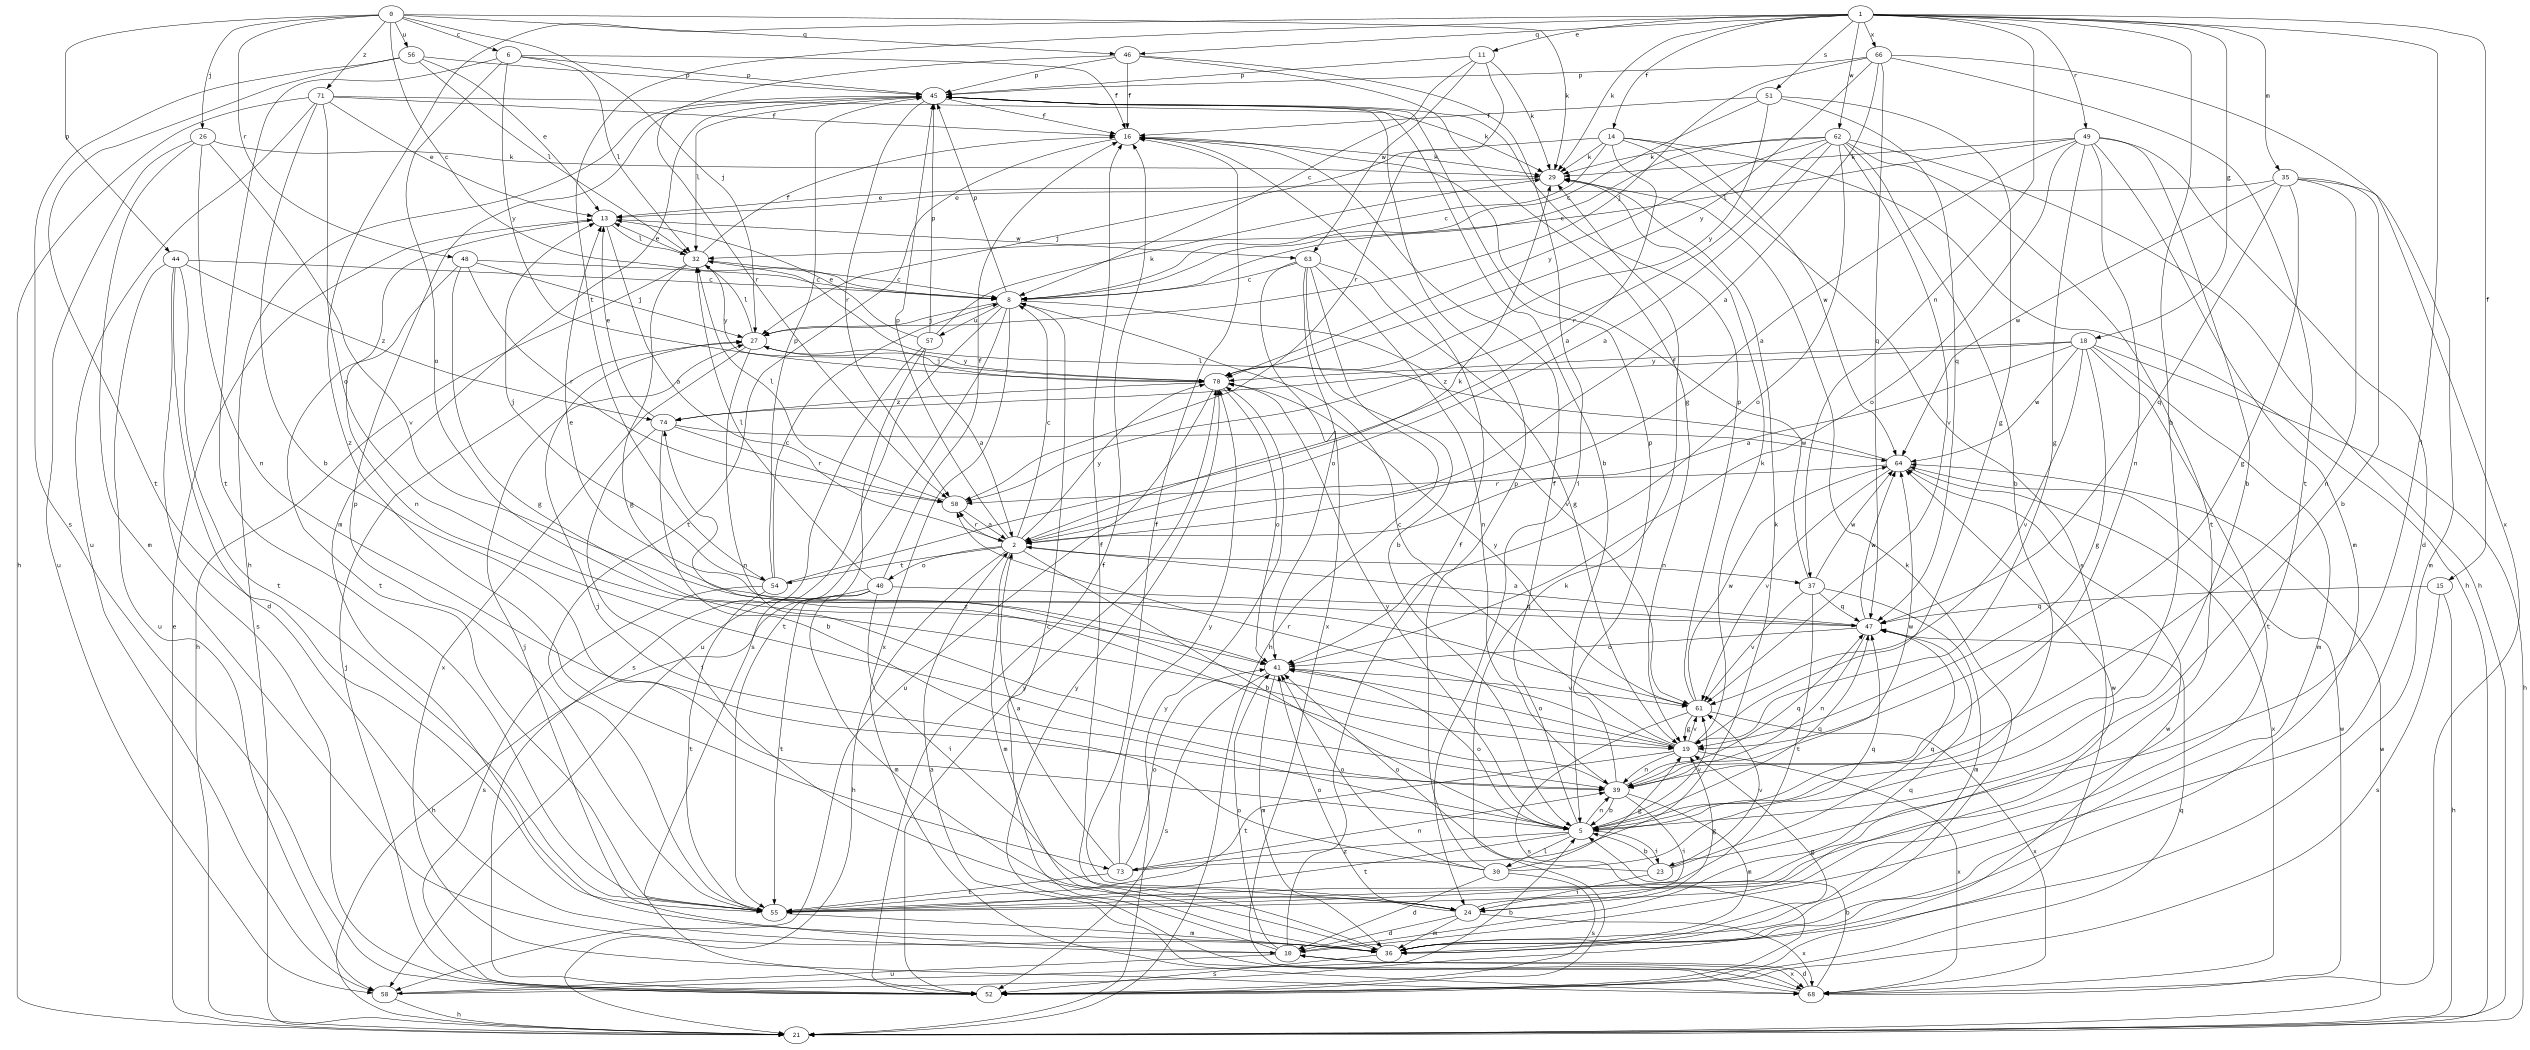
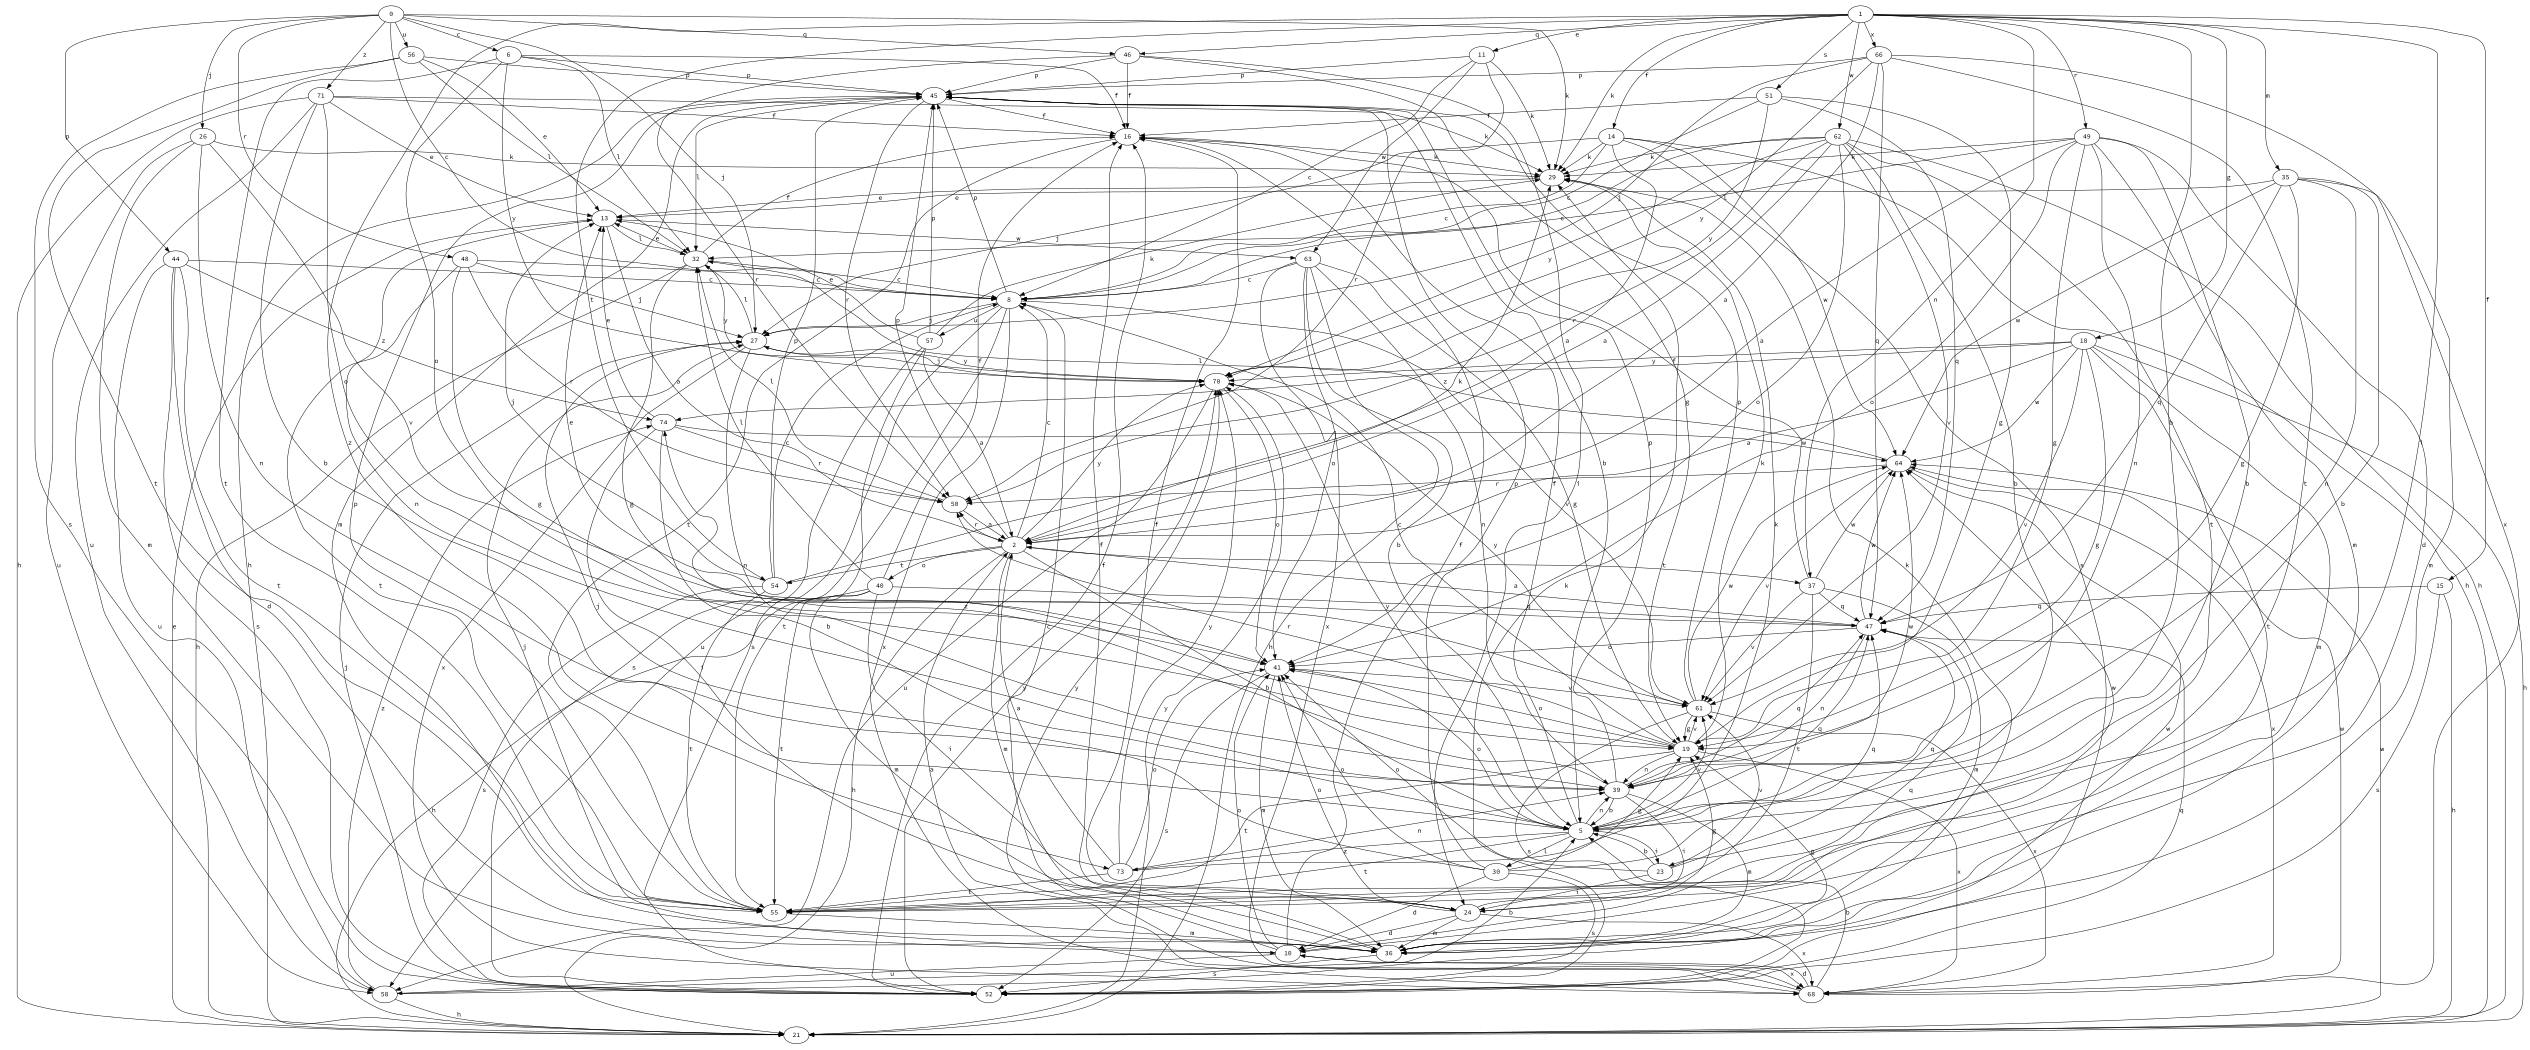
  strict digraph {
    fontname="Source Code Pro"
    node [fontname="Source Code Pro"]
    edge [fontname="Source Code Pro"]
    0
    6
    8
    26
    27
    29
    44
    46
    48
    56
    71
    45
    70
    16
    41
    55
    32
    61
    52
    57
    58
    68
    36
    39
    13
    10
    74
    50
    19
    24
    5
    21
    1
    11
    14
    15
    18
    23
    35
    37
    49
    51
    54
    62
    66
    73
    30
    47
    63
    2
    64
    40
    0 -> 6 [label=c]
    0 -> 8 [label=c]
    0 -> 26 [label=j]
    0 -> 27 [label=j]
    0 -> 29 [label=k]
    0 -> 44 [label=p]
    0 -> 46 [label=q]
    0 -> 48 [label=r]
    0 -> 56 [label=u]
    0 -> 71 [label=z]
    6 -> 45 [label=p]
    6 -> 70 [label=y]
    6 -> 16 [label=f]
    6 -> 41 [label=o]
    6 -> 55 [label=t]
    6 -> 32 [label=l]
    8 -> 27 [label=j]
    8 -> 45 [label=p]
    8 -> 61 [label=v]
    8 -> 52 [label=s]
    8 -> 57 [label=u]
    8 -> 58 [label=u]
    8 -> 68 [label=x]
    26 -> 29 [label=k]
    26 -> 61 [label=v]
    26 -> 58 [label=u]
    26 -> 36 [label=m]
    26 -> 39 [label=n]
    27 -> 70 [label=y]
    27 -> 32 [label=l]
    27 -> 68 [label=x]
    27 -> 39 [label=n]
    29 -> 13 [label=e]
    44 -> 8 [label=c]
    44 -> 55 [label=t]
    44 -> 52 [label=s]
    44 -> 58 [label=u]
    44 -> 10 [label=d]
    44 -> 74 [label=z]
    46 -> 45 [label=p]
    46 -> 16 [label=f]
    46 -> 50 [label=r]
    46 -> 19 [label=g]
    46 -> 24 [label=i]
    48 -> 8 [label=c]
    48 -> 27 [label=j]
    48 -> 55 [label=t]
    48 -> 50 [label=r]
    48 -> 19 [label=g]
    56 -> 45 [label=p]
    56 -> 55 [label=t]
    56 -> 32 [label=l]
    56 -> 52 [label=s]
    56 -> 13 [label=e]
    71 -> 29 [label=k]
    71 -> 16 [label=f]
    71 -> 41 [label=o]
    71 -> 58 [label=u]
    71 -> 13 [label=e]
    71 -> 5 [label=b]
    71 -> 21 [label=h]
    45 -> 16 [label=f]
    45 -> 32 [label=l]
    45 -> 36 [label=m]
    45 -> 50 [label=r]
    45 -> 5 [label=b]
    45 -> 21 [label=h]
    70 -> 27 [label=j]
    70 -> 41 [label=o]
    70 -> 58 [label=u]
    16 -> 29 [label=k]
    16 -> 55 [label=t]
    41 -> 61 [label=v]
    41 -> 52 [label=s]
    41 -> 36 [label=m]
    55 -> 45 [label=p]
    55 -> 36 [label=m]
    32 -> 8 [label=c]
    32 -> 70 [label=y]
    32 -> 16 [label=f]
    32 -> 13 [label=e]
    32 -> 19 [label=g]
    32 -> 21 [label=h]
    61 -> 45 [label=p]
    61 -> 70 [label=y]
    61 -> 52 [label=s]
    61 -> 68 [label=x]
    61 -> 19 [label=g]
    61 -> 64 [label=w]
    52 -> 27 [label=j]
    52 -> 29 [label=k]
    52 -> 70 [label=y]
    52 -> 16 [label=f]
    52 -> 47 [label=q]
    57 -> 29 [label=k]
    57 -> 45 [label=p]
    57 -> 55 [label=t]
    57 -> 52 [label=s]
    57 -> 13 [label=e]
    57 -> 2 [label=a]
-   70 -> 74 [label=z]
+   58 -> 74 [label=z]
    58 -> 5 [label=b]
    58 -> 21 [label=h]
    58 -> 64 [label=w]
    68 -> 70 [label=y]
    68 -> 10 [label=d]
    68 -> 5 [label=b]
    68 -> 2 [label=a]
    68 -> 64 [label=w]
    36 -> 29 [label=k]
    36 -> 16 [label=f]
    36 -> 52 [label=s]
    36 -> 19 [label=g]
    39 -> 45 [label=p]
    39 -> 36 [label=m]
    39 -> 74 [label=z]
    39 -> 24 [label=i]
    39 -> 5 [label=b]
    39 -> 47 [label=q]
    39 -> 64 [label=w]
    13 -> 32 [label=l]
    13 -> 39 [label=n]
    13 -> 63 [label=w]
    13 -> 2 [label=a]
    10 -> 8 [label=c]
    10 -> 27 [label=j]
    10 -> 16 [label=f]
    10 -> 41 [label=o]
    10 -> 58 [label=u]
    10 -> 68 [label=x]
    10 -> 47 [label=q]
    74 -> 13 [label=e]
    74 -> 50 [label=r]
    74 -> 24 [label=i]
    74 -> 5 [label=b]
    74 -> 64 [label=w]
    50 -> 32 [label=l]
    50 -> 2 [label=a]
    19 -> 8 [label=c]
    19 -> 29 [label=k]
    19 -> 41 [label=o]
    19 -> 55 [label=t]
    19 -> 61 [label=v]
    19 -> 68 [label=x]
    19 -> 39 [label=n]
    19 -> 50 [label=r]
    24 -> 16 [label=f]
    24 -> 41 [label=o]
    24 -> 68 [label=x]
    24 -> 36 [label=m]
    24 -> 10 [label=d]
    24 -> 19 [label=g]
    24 -> 64 [label=w]
    5 -> 70 [label=y]
    5 -> 16 [label=f]
    5 -> 41 [label=o]
    5 -> 55 [label=t]
    5 -> 61 [label=v]
    5 -> 39 [label=n]
    5 -> 23 [label=i]
    5 -> 73 [label=z]
    5 -> 30 [label=l]
    5 -> 47 [label=q]
    21 -> 70 [label=y]
    21 -> 13 [label=e]
    21 -> 64 [label=w]
    1 -> 29 [label=k]
    1 -> 46 [label=q]
    1 -> 5 [label=b]
    1 -> 11 [label=e]
    1 -> 14 [label=f]
    1 -> 15 [label=f]
    1 -> 18 [label=g]
    1 -> 23 [label=i]
    1 -> 35 [label=m]
    1 -> 37 [label=n]
    1 -> 49 [label=r]
    1 -> 51 [label=s]
    1 -> 54 [label=t]
    1 -> 62 [label=w]
    1 -> 66 [label=x]
    1 -> 73 [label=z]
    11 -> 8 [label=c]
    11 -> 29 [label=k]
    11 -> 45 [label=p]
    11 -> 50 [label=r]
    11 -> 63 [label=w]
    14 -> 8 [label=c]
    14 -> 27 [label=j]
    14 -> 29 [label=k]
    14 -> 52 [label=s]
    14 -> 21 [label=h]
    14 -> 2 [label=a]
    14 -> 64 [label=w]
    15 -> 52 [label=s]
    15 -> 21 [label=h]
    15 -> 47 [label=q]
    18 -> 70 [label=y]
    18 -> 55 [label=t]
    18 -> 61 [label=v]
    18 -> 36 [label=m]
    18 -> 74 [label=z]
    18 -> 19 [label=g]
    18 -> 21 [label=h]
    18 -> 2 [label=a]
    18 -> 64 [label=w]
    23 -> 41 [label=o]
    23 -> 61 [label=v]
    23 -> 24 [label=i]
    23 -> 5 [label=b]
    23 -> 47 [label=q]
    35 -> 36 [label=m]
    35 -> 39 [label=n]
    35 -> 13 [label=e]
    35 -> 19 [label=g]
    35 -> 5 [label=b]
    35 -> 47 [label=q]
    35 -> 64 [label=w]
    37 -> 16 [label=f]
    37 -> 55 [label=t]
    37 -> 61 [label=v]
    37 -> 36 [label=m]
    37 -> 47 [label=q]
    37 -> 64 [label=w]
    49 -> 29 [label=k]
    49 -> 41 [label=o]
    49 -> 32 [label=l]
    49 -> 36 [label=m]
    49 -> 39 [label=n]
    49 -> 10 [label=d]
    49 -> 19 [label=g]
    49 -> 5 [label=b]
    49 -> 2 [label=a]
    51 -> 8 [label=c]
    51 -> 70 [label=y]
    51 -> 16 [label=f]
    51 -> 19 [label=g]
    51 -> 47 [label=q]
    54 -> 8 [label=c]
    54 -> 29 [label=k]
    54 -> 45 [label=p]
    54 -> 55 [label=t]
    54 -> 52 [label=s]
    54 -> 13 [label=j]
    62 -> 8 [label=c]
    62 -> 29 [label=k]
    62 -> 70 [label=y]
    62 -> 41 [label=o]
    62 -> 55 [label=t]
    62 -> 61 [label=v]
    62 -> 50 [label=r]
    62 -> 5 [label=b]
    62 -> 21 [label=h]
    62 -> 2 [label=a]
    66 -> 27 [label=j]
    66 -> 45 [label=p]
    66 -> 70 [label=y]
    66 -> 55 [label=t]
    66 -> 68 [label=x]
    66 -> 47 [label=q]
    66 -> 2 [label=a]
    73 -> 29 [label=k]
    73 -> 70 [label=y]
    73 -> 41 [label=o]
    73 -> 55 [label=t]
    73 -> 39 [label=n]
    73 -> 2 [label=a]
    30 -> 27 [label=j]
    30 -> 45 [label=p]
    30 -> 41 [label=o]
    30 -> 52 [label=s]
    30 -> 10 [label=d]
    30 -> 19 [label=g]
    30 -> 47 [label=q]
    47 -> 41 [label=o]
    47 -> 39 [label=n]
    47 -> 13 [label=e]
    47 -> 2 [label=a]
    47 -> 64 [label=w]
    63 -> 8 [label=c]
    63 -> 41 [label=o]
    63 -> 68 [label=x]
    63 -> 39 [label=n]
    63 -> 19 [label=g]
    63 -> 5 [label=b]
    63 -> 21 [label=h]
    2 -> 8 [label=c]
    2 -> 45 [label=p]
    2 -> 70 [label=y]
    2 -> 36 [label=m]
    2 -> 50 [label=r]
    2 -> 5 [label=b]
    2 -> 21 [label=h]
-   2 -> 37 [label=n]
+   2 -> 37 [label=t]
    2 -> 54 [label=t]
    2 -> 40 [label=o]
    64 -> 32 [label=l]
    64 -> 61 [label=v]
    64 -> 68 [label=x]
    64 -> 50 [label=r]
    40 -> 16 [label=f]
    40 -> 55 [label=t]
    40 -> 32 [label=l]
    40 -> 36 [label=m]
    40 -> 24 [label=i]
    40 -> 21 [label=h]
    40 -> 47 [label=q]
  }
